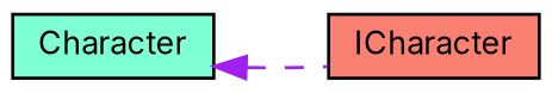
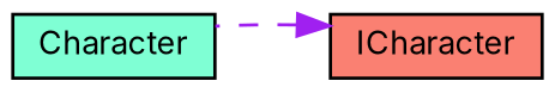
  digraph {
    rankdir=LR
    fontname=Inter
    node [color=black fontname=Inter fontsize=10 shape=record style=filled]
    n1 [fillcolor=aquamarine fontcolor=black height=0.2 label=Character width=0.4]
    n2 [fillcolor=salmon height=0.2 label=ICharacter width=0.4]
-   n1 -> n2 [color=purple dir=back fontname=Inter fontsize=10 labelfontname=Helvetica labelfontsize=10 style=dashed]
+   n2 -> n1 [color=purple dir=back fontname=Inter fontsize=10 labelfontname=Helvetica labelfontsize=10 style=dashed]
  }
